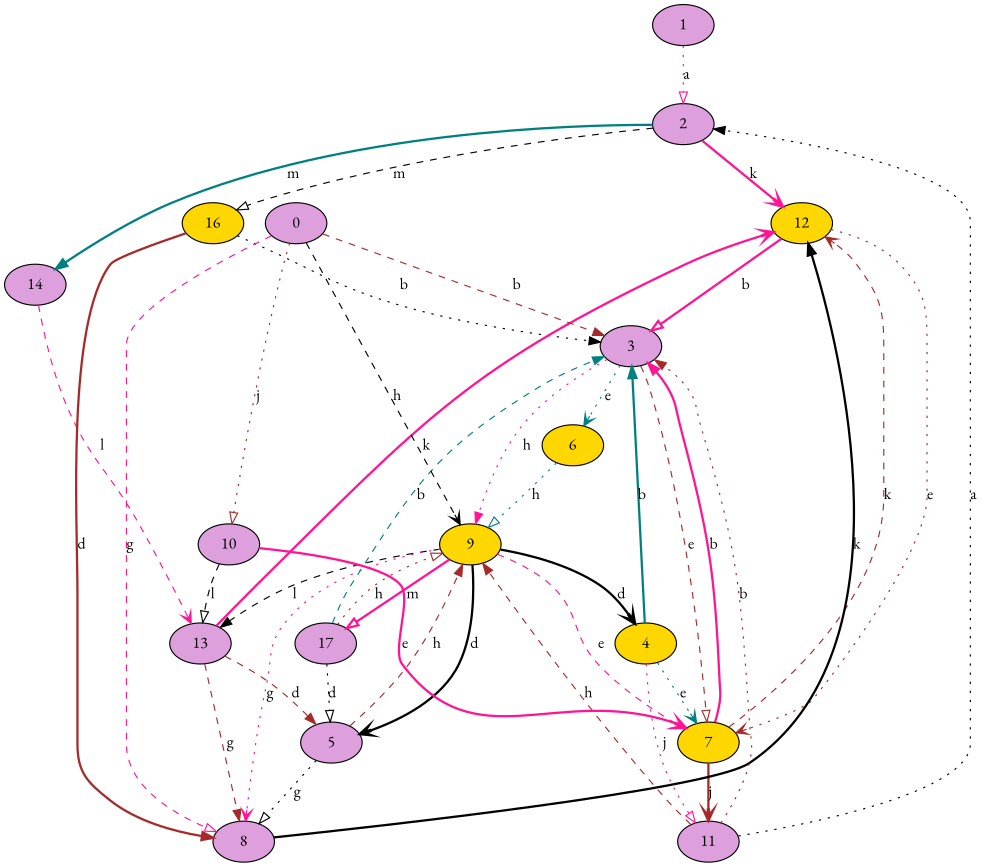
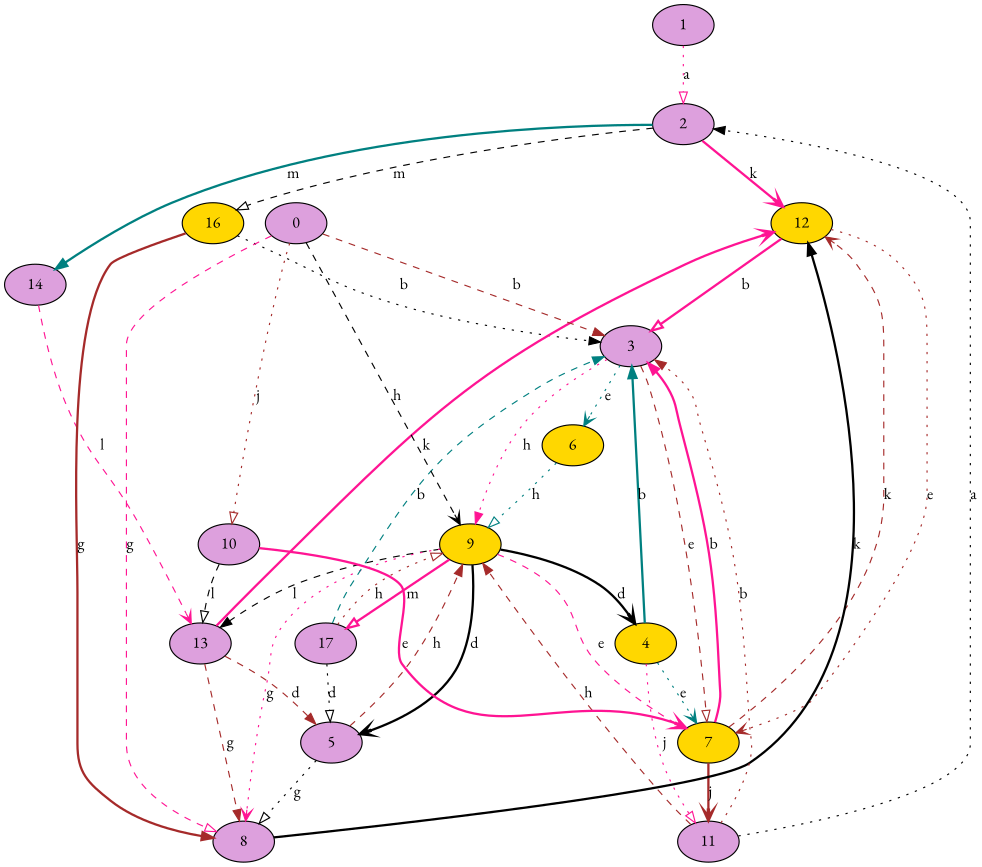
  strict digraph {
    fontname="EB Garamond"
    node [fillcolor=plum fontname="EB Garamond" style=filled]
    edge [arrowhead=normal color=deeppink fontname="EB Garamond" style=dotted]
    1
    2
    12 [fillcolor=gold]
    14
    16 [fillcolor=gold]
    6 [fillcolor=gold]
    9 [fillcolor=gold]
    3
    7 [fillcolor=gold]
    13
    8
    11
    4 [fillcolor=gold]
    5
    17
    10
    0
    1 -> 2 [arrowhead=onormal label=a]
    2 -> 12 [arrowhead=vee label=k style=bold]
    2 -> 14 [color=teal label=m style=bold]
    2 -> 16 [arrowhead=onormal color=black label=m style=dashed]
    12 -> 3 [arrowhead=onormal label=b style=bold]
    12 -> 7 [arrowhead=vee color=brown label=e]
    14 -> 13 [arrowhead=vee label=l style=dashed]
    16 -> 3 [color=black label=b]
-   16 -> 8 [color=brown label=d style=bold]
+   16 -> 8 [color=brown label=g style=bold]
    6 -> 9 [arrowhead=onormal color=teal label=h]
    9 -> 7 [arrowhead=vee label=e style=dashed]
    9 -> 13 [color=black label=l style=dashed]
    9 -> 8 [arrowhead=vee label=g]
    9 -> 4 [arrowhead=vee color=black label=d style=bold]
    9 -> 5 [arrowhead=vee color=black label=d style=bold]
    9 -> 17 [arrowhead=onormal label=m style=bold]
    3 -> 6 [arrowhead=vee color=teal label=e]
    3 -> 9 [label=h]
    3 -> 7 [arrowhead=onormal color=brown label=e style=dashed]
    7 -> 12 [arrowhead=vee color=brown label=k style=dashed]
    7 -> 3 [label=b style=bold]
    7 -> 11 [arrowhead=vee color=brown label=j style=bold]
    13 -> 12 [arrowhead=vee label=k style=bold]
    13 -> 8 [color=brown label=g style=dashed]
    13 -> 5 [color=brown label=d style=dashed]
    8 -> 12 [color=black label=k style=bold]
    11 -> 2 [color=black label=a]
    11 -> 9 [color=brown label=h style=dashed]
    11 -> 3 [color=brown label=b]
    4 -> 3 [color=teal label=b style=bold]
    4 -> 7 [arrowhead=vee color=teal label=e]
    4 -> 11 [arrowhead=onormal label=j]
    5 -> 9 [color=brown label=h style=dashed]
    5 -> 8 [arrowhead=onormal color=black label=g]
    17 -> 9 [arrowhead=onormal color=brown label=h]
    17 -> 3 [color=teal label=b style=dashed]
    17 -> 5 [arrowhead=onormal color=black label=d]
    10 -> 7 [arrowhead=vee label=e style=bold]
    10 -> 13 [arrowhead=onormal color=black label=l style=dashed]
    0 -> 9 [arrowhead=vee color=black label=h style=dashed]
    0 -> 3 [color=brown label=b style=dashed]
    0 -> 8 [arrowhead=onormal label=g style=dashed]
    0 -> 10 [arrowhead=onormal color=brown label=j]
  }
